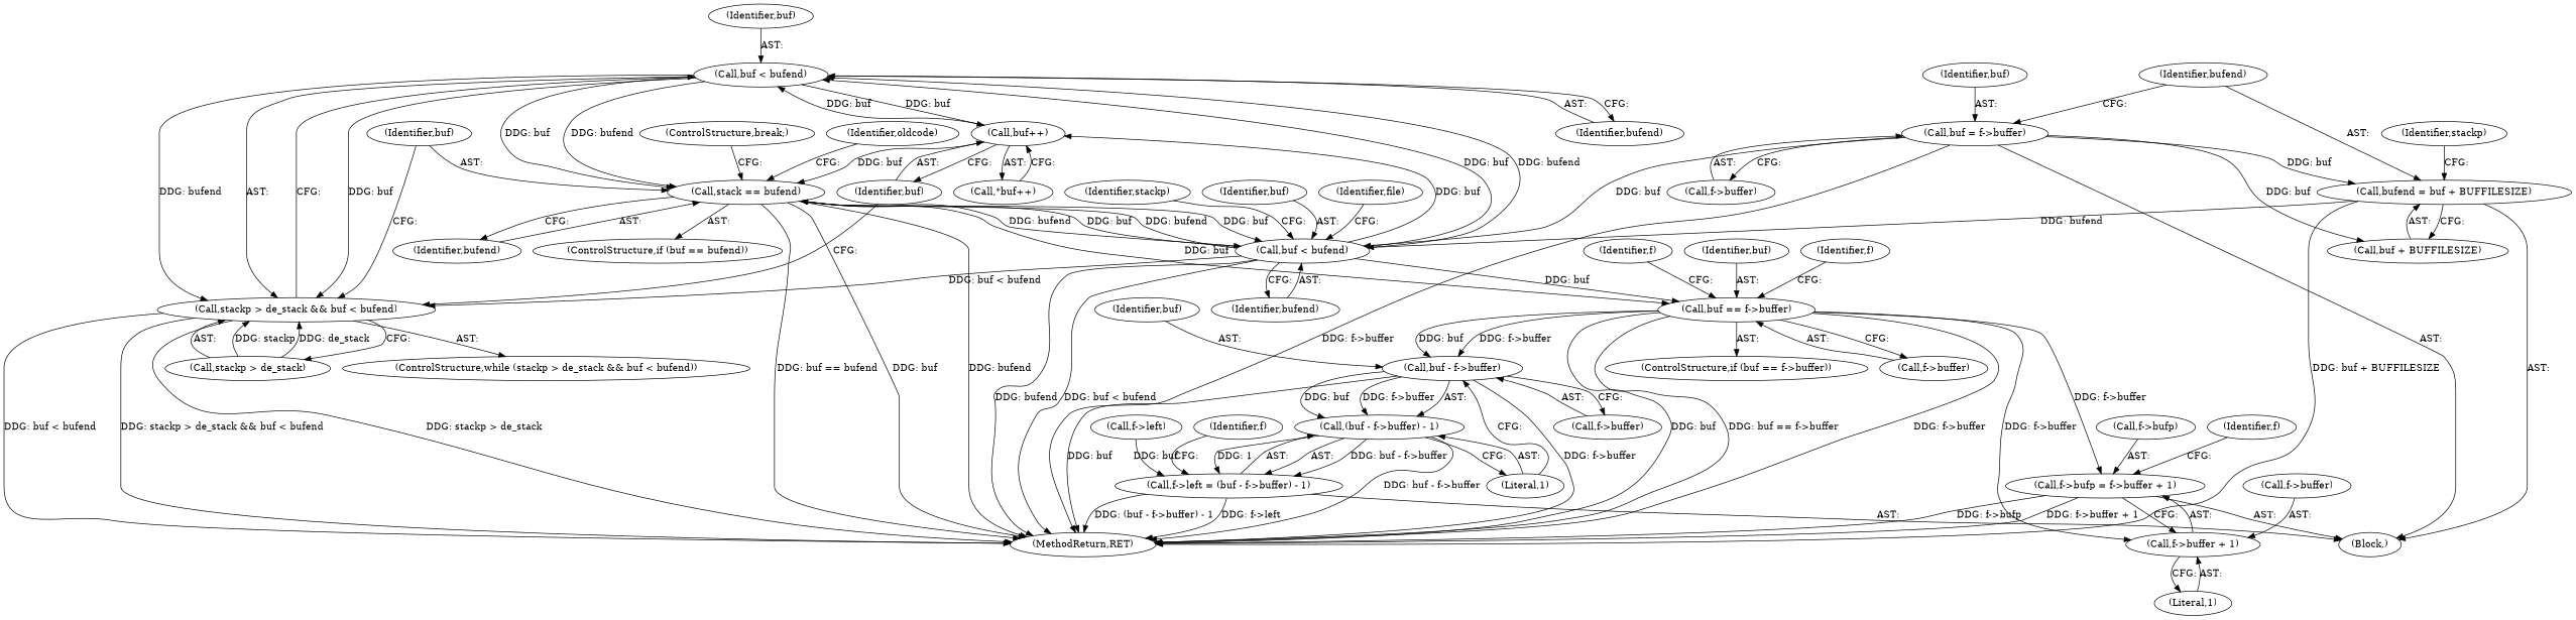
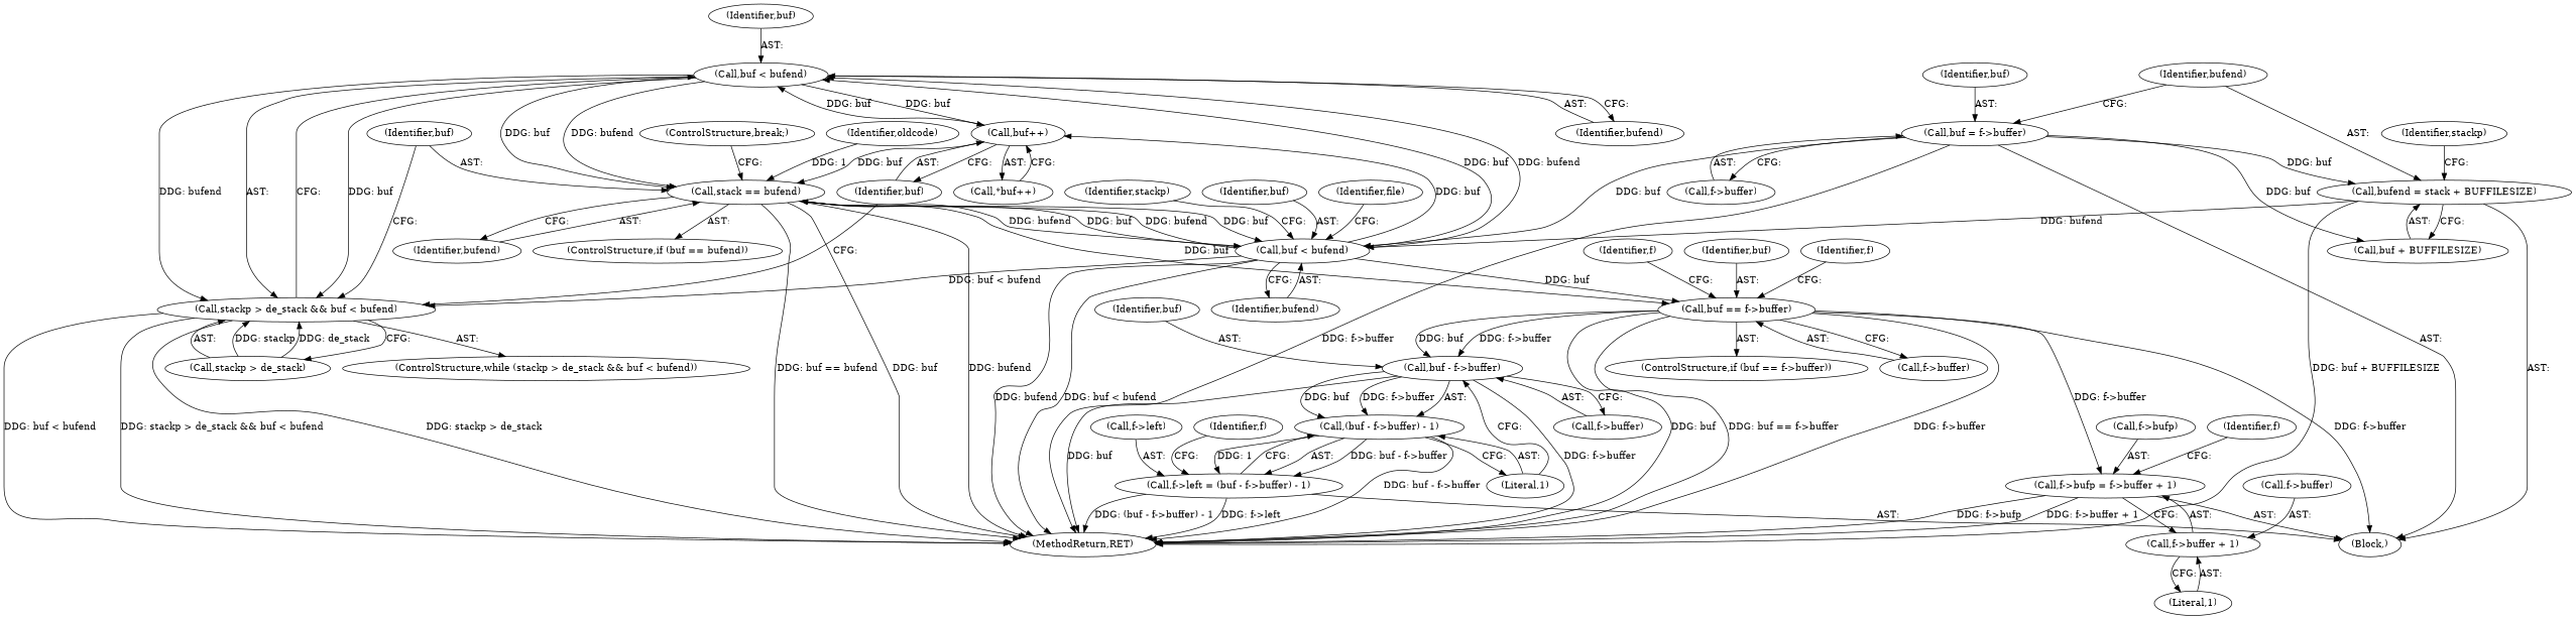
  digraph {
    n1 [label="(Call,buf < bufend)"]
    n2 [label="(Call,buf++)"]
    n3 [label="(Call,stack == bufend)"]
    n4 [label="(Call,stackp > de_stack && buf < bufend)"]
    n5 [label="(Identifier,bufend)"]
    n6 [label="(Call,*buf++)"]
    n7 [label="(Identifier,buf)"]
    n8 [label="(Call,buf < bufend)"]
    n9 [label="(Call,buf == f->buffer)"]
    n10 [label="(MethodReturn,RET)"]
    n11 [label="(Identifier,bufend)"]
    n12 [label="(ControlStructure,if (buf == bufend))"]
    n13 [label="(Call,stackp > de_stack)"]
    n14 [label="(ControlStructure,while (stackp > de_stack && buf < bufend))"]
    n15 [label="(Identifier,bufend)"]
    n16 [label="(Call,f->bufp = f->buffer + 1)"]
    n17 [label="(Call,f->buffer + 1)"]
    n18 [label="(Call,buf - f->buffer)"]
    n19 [label="(ControlStructure,if (buf == f->buffer))"]
    n20 [label="(Call,f->buffer)"]
    n21 [label="(Call,buf = f->buffer)"]
-   n22 [label="(Call,bufend = buf + BUFFILESIZE)"]
+   n22 [label="(Call,bufend = stack + BUFFILESIZE)"]
    n23 [label="(Call,buf + BUFFILESIZE)"]
    n24 [label="(Block,)"]
    n25 [label="(Call,f->buffer)"]
    n26 [label="(Literal,1)"]
    n27 [label="(Call,(buf - f->buffer) - 1)"]
    n28 [label="(Call,f->buffer)"]
    n29 [label="(Call,f->left = (buf - f->buffer) - 1)"]
    n30 [label="(Literal,1)"]
    n31 [label="(Identifier,buf)"]
    n32 [label="(Identifier,stackp)"]
    n33 [label="(Identifier,buf)"]
    n34 [label="(Identifier,buf)"]
    n35 [label="(Identifier,stackp)"]
    n36 [label="(Identifier,f)"]
    n37 [label="(Call,f->bufp)"]
    n38 [label="(Identifier,buf)"]
    n39 [label="(Call,f->left)"]
    n40 [label="(Identifier,f)"]
    n41 [label="(Identifier,buf)"]
    n42 [label="(ControlStructure,break;)"]
    n43 [label="(Identifier,buf)"]
    n44 [label="(Identifier,file)"]
    n45 [label="(Identifier,bufend)"]
    n46 [label="(Identifier,oldcode)"]
    n47 [label="(Call,f->buffer)"]
    n48 [label="(Identifier,f)"]
    n49 [label="(Identifier,f)"]
    n1 -> n2 [label="DDG: buf"]
    n1 -> n3 [label="DDG: buf"]
    n1 -> n3 [label="DDG: bufend"]
    n1 -> n4 [label="AST: "]
    n1 -> n4 [label="DDG: buf"]
    n1 -> n4 [label="DDG: bufend"]
    n1 -> n5 [label="CFG: "]
    n2 -> n1 [label="DDG: buf"]
    n2 -> n3 [label="DDG: buf"]
    n2 -> n6 [label="AST: "]
    n2 -> n7 [label="CFG: "]
    n3 -> n8 [label="DDG: buf"]
    n3 -> n8 [label="DDG: bufend"]
    n3 -> n9 [label="DDG: buf"]
    n3 -> n10 [label="DDG: buf"]
    n3 -> n10 [label="DDG: bufend"]
    n3 -> n10 [label="DDG: buf == bufend"]
    n3 -> n11 [label="CFG: "]
    n3 -> n12 [label="AST: "]
    n4 -> n1 [label="CFG: "]
    n4 -> n10 [label="DDG: buf < bufend"]
    n4 -> n10 [label="DDG: stackp > de_stack && buf < bufend"]
    n4 -> n10 [label="DDG: stackp > de_stack"]
    n4 -> n13 [label="CFG: "]
    n4 -> n14 [label="AST: "]
    n5 -> n1 [label="AST: "]
    n6 -> n2 [label="CFG: "]
    n7 -> n2 [label="AST: "]
    n7 -> n4 [label="CFG: "]
    n8 -> n1 [label="DDG: buf"]
    n8 -> n1 [label="DDG: bufend"]
    n8 -> n2 [label="DDG: buf"]
    n8 -> n3 [label="DDG: buf"]
    n8 -> n3 [label="DDG: bufend"]
    n8 -> n4 [label="DDG: buf < bufend"]
    n8 -> n9 [label="DDG: buf"]
    n8 -> n10 [label="DDG: bufend"]
    n8 -> n10 [label="DDG: buf < bufend"]
    n8 -> n15 [label="CFG: "]
    n9 -> n10 [label="DDG: buf"]
    n9 -> n10 [label="DDG: buf == f->buffer"]
    n9 -> n10 [label="DDG: f->buffer"]
    n9 -> n16 [label="DDG: f->buffer"]
-   n9 -> n17 [label="DDG: f->buffer"]
+   n9 -> n24 [label="DDG: f->buffer"]
    n9 -> n18 [label="DDG: buf"]
    n9 -> n18 [label="DDG: f->buffer"]
    n9 -> n19 [label="AST: "]
    n9 -> n20 [label="CFG: "]
    n11 -> n3 [label="AST: "]
    n13 -> n4 [label="AST: "]
    n13 -> n4 [label="DDG: stackp"]
    n13 -> n4 [label="DDG: de_stack"]
    n15 -> n8 [label="AST: "]
    n16 -> n10 [label="DDG: f->bufp"]
    n16 -> n10 [label="DDG: f->buffer + 1"]
    n16 -> n17 [label="CFG: "]
    n16 -> n24 [label="AST: "]
    n17 -> n16 [label="AST: "]
    n17 -> n26 [label="CFG: "]
    n18 -> n10 [label="DDG: f->buffer"]
    n18 -> n10 [label="DDG: buf"]
    n18 -> n27 [label="AST: "]
    n18 -> n27 [label="DDG: buf"]
    n18 -> n27 [label="DDG: f->buffer"]
    n18 -> n28 [label="CFG: "]
    n20 -> n9 [label="AST: "]
    n21 -> n8 [label="DDG: buf"]
    n21 -> n10 [label="DDG: f->buffer"]
    n21 -> n22 [label="DDG: buf"]
    n21 -> n23 [label="DDG: buf"]
    n21 -> n24 [label="AST: "]
    n21 -> n25 [label="CFG: "]
    n22 -> n8 [label="DDG: bufend"]
    n22 -> n10 [label="DDG: buf + BUFFILESIZE"]
    n22 -> n23 [label="CFG: "]
    n22 -> n24 [label="AST: "]
    n23 -> n22 [label="AST: "]
    n25 -> n21 [label="AST: "]
    n26 -> n17 [label="AST: "]
    n27 -> n10 [label="DDG: buf - f->buffer"]
    n27 -> n29 [label="AST: "]
    n27 -> n29 [label="DDG: buf - f->buffer"]
    n27 -> n29 [label="DDG: 1"]
    n27 -> n30 [label="CFG: "]
    n28 -> n18 [label="AST: "]
    n29 -> n10 [label="DDG: (buf - f->buffer) - 1"]
    n29 -> n10 [label="DDG: f->left"]
    n29 -> n24 [label="AST: "]
-   n29 -> n27 [label="AST: "]
+   n29 -> n27 [label="CFG: "]
    n30 -> n18 [label="CFG: "]
    n30 -> n27 [label="AST: "]
    n31 -> n9 [label="AST: "]
    n32 -> n8 [label="CFG: "]
    n33 -> n8 [label="AST: "]
    n34 -> n3 [label="AST: "]
    n34 -> n4 [label="CFG: "]
    n35 -> n22 [label="CFG: "]
    n36 -> n9 [label="CFG: "]
    n37 -> n16 [label="AST: "]
    n38 -> n1 [label="AST: "]
-   n39 -> n29 [label="DDG: buf"]
+   n39 -> n29 [label="AST: "]
    n40 -> n16 [label="CFG: "]
    n41 -> n18 [label="AST: "]
    n42 -> n3 [label="CFG: "]
    n43 -> n21 [label="AST: "]
    n44 -> n8 [label="CFG: "]
    n45 -> n21 [label="CFG: "]
    n45 -> n22 [label="AST: "]
-   n46 -> n3 [label="CFG: "]
+   n46 -> n3 [label="DDG: 1"]
    n47 -> n17 [label="AST: "]
    n48 -> n29 [label="CFG: "]
    n49 -> n9 [label="CFG: "]
  }
